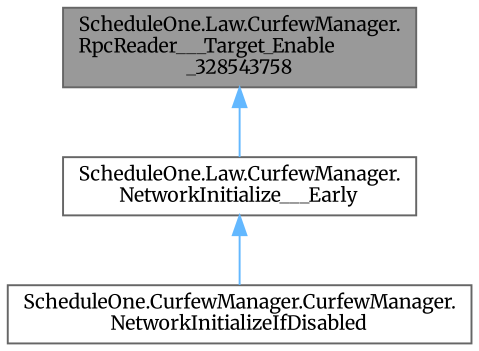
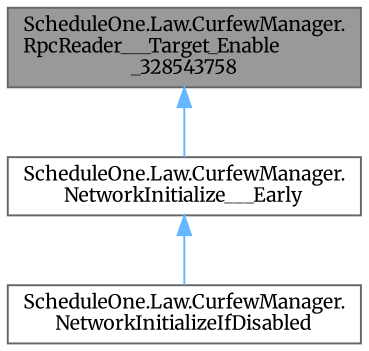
  digraph {
    fontname=Merriweather
    rankdir=TB
    node [color=grey40 fillcolor=white fontname=Merriweather fontsize=10 shape=box style=filled]
    edge [color=steelblue1 dir=back fontname=Merriweather fontsize=10 labelfontname=Helvetica labelfontsize=10 style=solid]
    n1 [color=gray40 fillcolor=grey60 fontcolor=black height=0.2 label="ScheduleOne.Law.CurfewManager.\lRpcReader___Target_Enable\l_328543758" width=0.4]
    n2 [height=0.2 label="ScheduleOne.Law.CurfewManager.\lNetworkInitialize___Early" width=0.4]
-   n3 [height=0.2 label="ScheduleOne.CurfewManager.CurfewManager.\lNetworkInitializeIfDisabled" width=0.4]
+   n3 [height=0.2 label="ScheduleOne.Law.CurfewManager.\lNetworkInitializeIfDisabled" width=0.4]
    n1 -> n2
    n2 -> n3
  }
